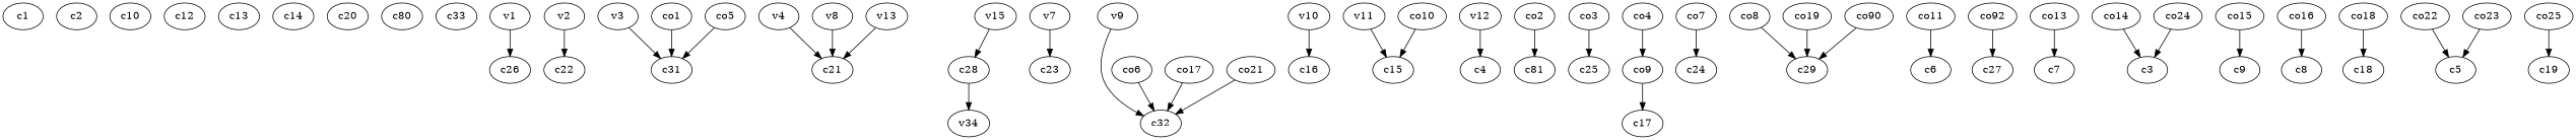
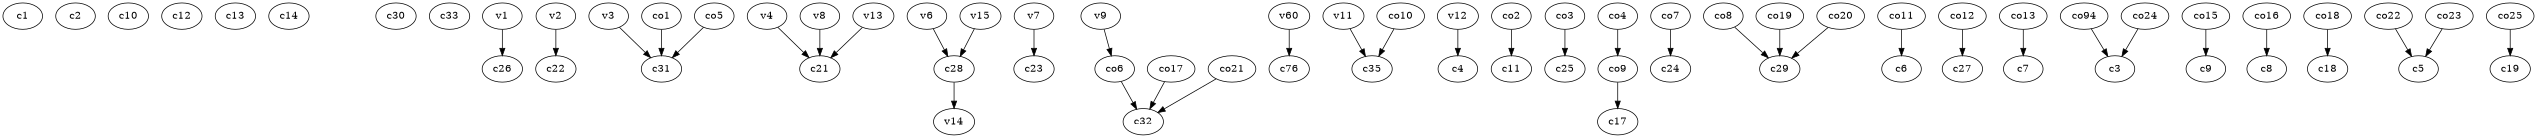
  strict digraph {
    edge [weight=1]
    c1
    c2
    c10
    c12
    c13
    c14
-   c20
-   c30 [label=c80]
+   c30
    c33
    v1
    c26
    v2
    c22
    v3
    c31
    v4
    c21
+   v6
    c28
-   v14 [label=v34]
+   v14
    v7
    c23
    v8
    v9
    c32
-   v10
-   c16
+   v10 [label=v60]
+   c16 [label=c76]
    v11
-   c15
+   c15 [label=c35]
    v12
    c4
    v13
    v15
    co1
    co2
-   c11 [label=c81]
+   c11
    co3
    c25
    co4
    co9
    co5
    co6
    co7
    c24
    co8
    c29
    c17
    co10
    co11
    c6
-   co12 [label=co92]
+   co12
    c27
    co13
    c7
-   co14
+   co14 [label=co94]
    c3
    co15
    c9
    co16
    c8
    co17
    co18
    c18
    co19
-   co20 [label=co90]
+   co20
    co21
    co22
    c5
    co23
    co24
    co25
    c19
    v1 -> c26
    v2 -> c22
    v3 -> c31
    v4 -> c21
+   v6 -> c28
    c28 -> v14
    v7 -> c23
    v8 -> c21
-   v9 -> c32
+   v9 -> co6
    v10 -> c16
    v11 -> c15
    v12 -> c4
    v13 -> c21
    v15 -> c28
    co1 -> c31
    co2 -> c11
    co3 -> c25
    co4 -> co9
    co9 -> c17
    co5 -> c31
    co6 -> c32
    co7 -> c24
    co8 -> c29
    co10 -> c15
    co11 -> c6
    co12 -> c27
    co13 -> c7
    co14 -> c3
    co15 -> c9
    co16 -> c8
    co17 -> c32
    co18 -> c18
    co19 -> c29
    co20 -> c29
    co21 -> c32
    co22 -> c5
    co23 -> c5
    co24 -> c3
    co25 -> c19
  }
